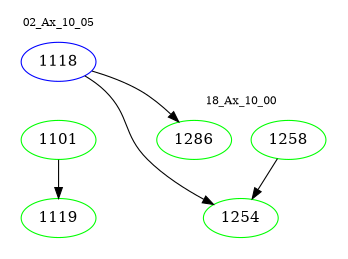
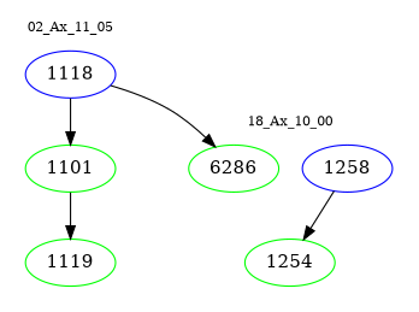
  digraph {
    node [color=green]
    edge [color=black]
-   n1 [label=1258]
+   n1 [color=blue label=1258]
    n2 [label=1254]
-   n3 [label=1286]
+   n3 [label=6286]
    n4 [color=blue label=1118]
    n5 [label=1101]
    n6 [label=1119]
    subgraph cluster_1 {
      color=white
      fontsize=10
      label="18_Ax_10_00"
      n1
      n2
      n3
    }
    subgraph cluster_2 {
      color=white
      fontsize=10
-     label="02_Ax_10_05"
+     label="02_Ax_11_05"
      n4
      n5
      n6
    }
    n1 -> n2
    n4 -> n3
-   n4 -> n2
+   n4 -> n5
    n5 -> n6
  }
